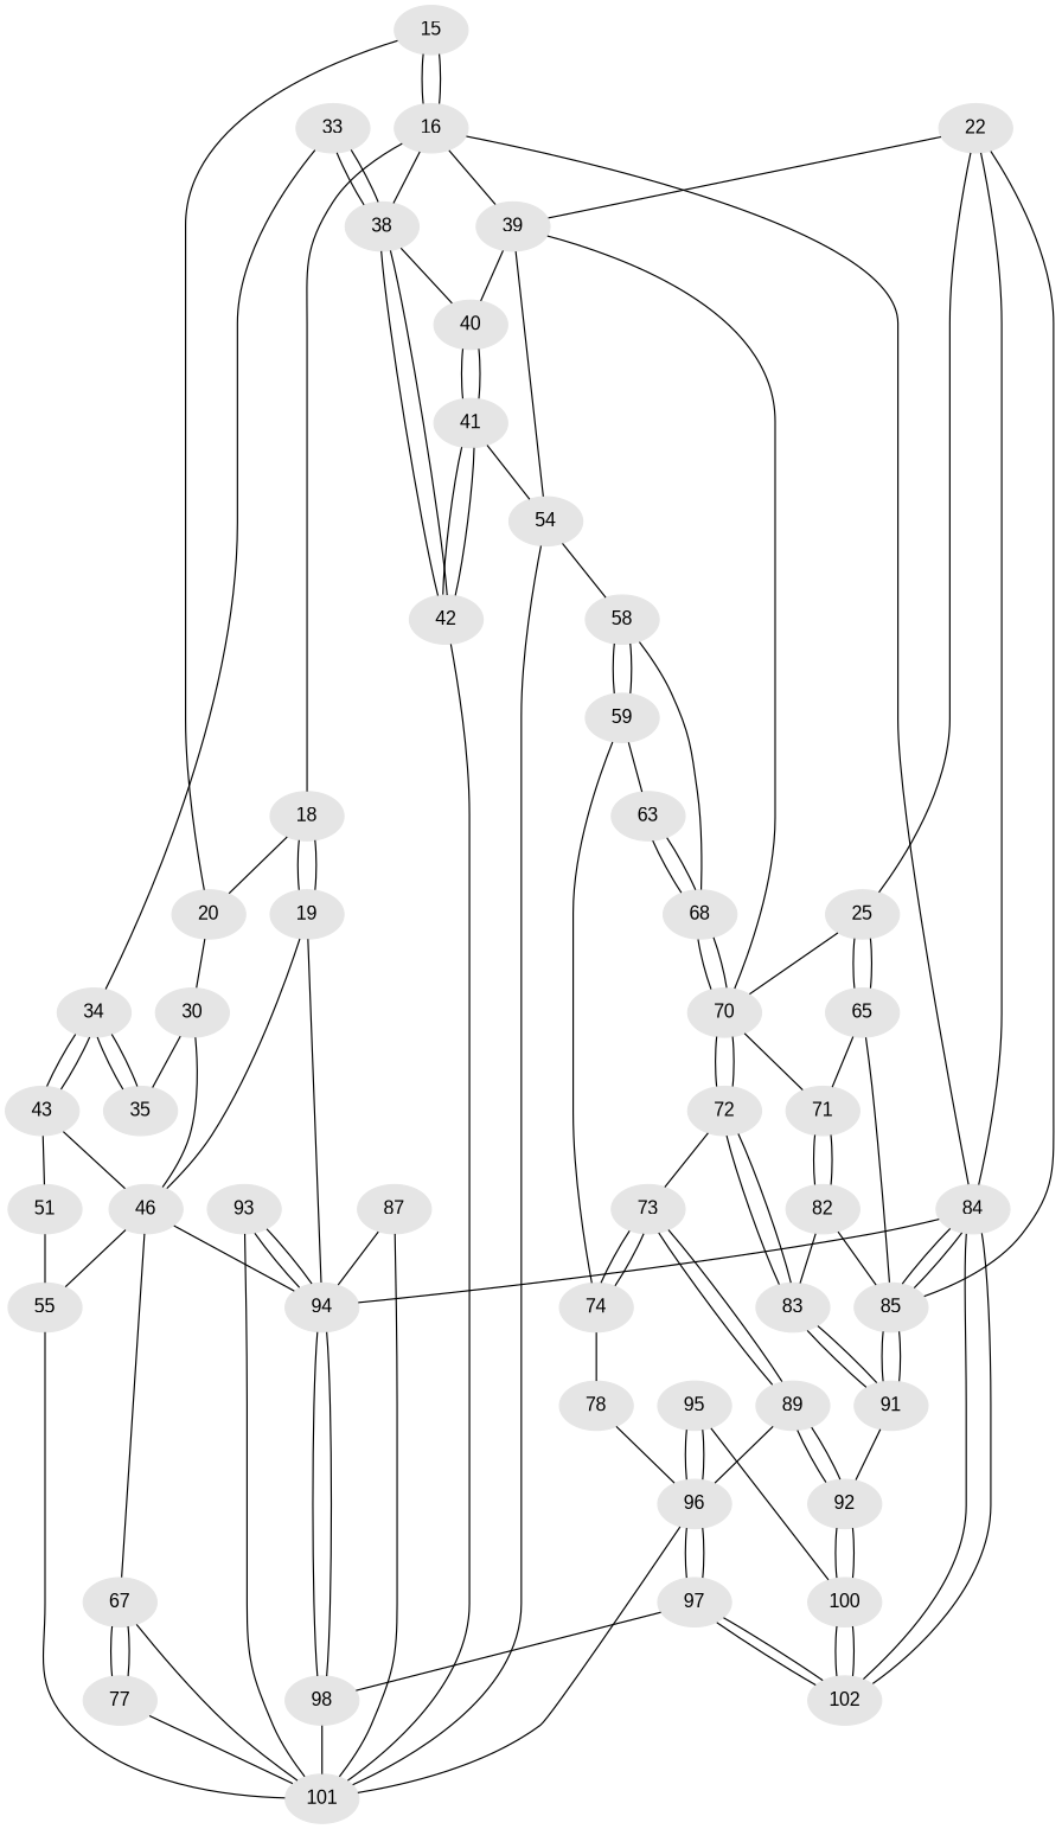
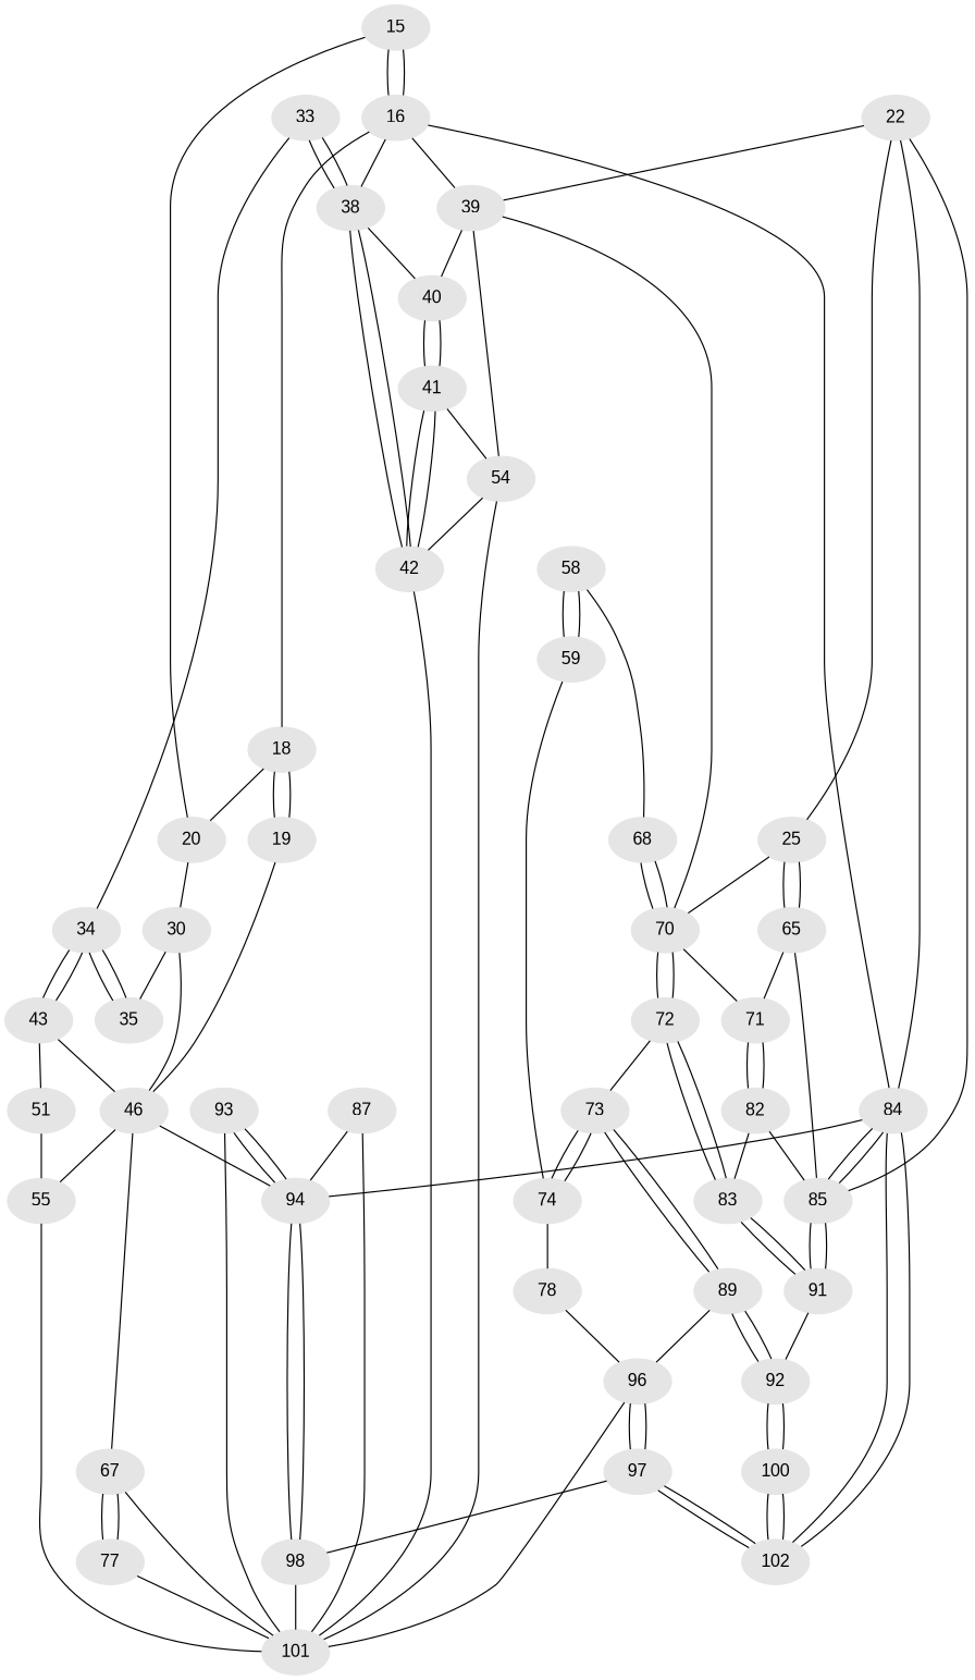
  graph {
    fontname="Liberation Sans"
    node [color=gray90 fontname="Liberation Sans" style=filled]
    edge [fontname="Liberation Sans"]
    16 [super="+7+14"]
    15
    20
    18 [super="+17+8"]
    38 [super="+37+32"]
    39 [super="+28"]
    84 [super="+3"]
    30 [super="+29"]
    19 [super="+9"]
    40 [super="+36"]
    42
    70 [super="+69+26+27"]
    54 [super="+53"]
    94 [super="+4+88"]
    85 [super="+81+64+21"]
    102
    46 [super="+45+44"]
    n18 [label=55 super="+50"]
    67 [super="+66"]
    98
    35
    22 [super="+13"]
    25
    65
    91
    71
    72
    33
    34
    43
    51
    41
    101 [super="+99"]
    58
    77
    59
    68 [super="+56+57"]
-   63
    74 [super="+61"]
    78
    82
    73
    83
    89
    96 [super="+80+79+90"]
    92
    97
    87
    100
    93
-   95
    16 -- 18 [weight=2]
    16 -- 38
    16 -- 39
    16 -- 84
    15 -- 16 [weight=2]
    15 -- 16
    15 -- 20
    20 -- 30
    18 -- 20
    18 -- 19 [weight=2]
    18 -- 19
    38 -- 40
    38 -- 42
    38 -- 42
    39 -- 40 [weight=2]
    39 -- 70
    39 -- 54
    84 -- 94 [weight=2]
    84 -- 85 [weight=2]
    84 -- 85
    84 -- 102
    84 -- 102
    30 -- 46
    30 -- 35 [weight=2]
-   19 -- 94
    19 -- 46
    40 -- 41
    40 -- 41
    42 -- 101
    70 -- 71
    70 -- 72
    70 -- 72
    54 -- 101
-   54 -- 58
+   54 -- 42
    94 -- 98
    94 -- 98
    85 -- 91
    85 -- 91
    46 -- 94 [weight=2]
    46 -- n18
    46 -- 67
    n18 -- 101
    67 -- 101
    67 -- 77 [weight=2]
    67 -- 77
    98 -- 101
    22 -- 39
    22 -- 84
    22 -- 85
    22 -- 25
    25 -- 70
    25 -- 65
    25 -- 65
    65 -- 85
    65 -- 71
    91 -- 92
    71 -- 82
    71 -- 82
    72 -- 73
    72 -- 83
    72 -- 83
    33 -- 38 [weight=2]
    33 -- 38
    33 -- 34
    34 -- 35
    34 -- 35
    34 -- 43
    34 -- 43
    43 -- 46
    43 -- 51
    51 -- n18 [weight=2]
    41 -- 42
    41 -- 42
    41 -- 54
    58 -- 59
    58 -- 59
    58 -- 68
    77 -- 101
-   59 -- 63
    59 -- 74
    68 -- 70 [weight=2]
    68 -- 70
-   63 -- 68 [weight=2]
-   63 -- 68
    74 -- 78 [weight=2]
    78 -- 96
    82 -- 85
    82 -- 83
    73 -- 74
    73 -- 74
    73 -- 89
    73 -- 89
    83 -- 91
    83 -- 91
    89 -- 96
    89 -- 92
    89 -- 92
    96 -- 101
    96 -- 97
    96 -- 97
    92 -- 100
    92 -- 100
    97 -- 102
    97 -- 102
    97 -- 98
    87 -- 94
    87 -- 101
    100 -- 102
    100 -- 102
    93 -- 94 [weight=2]
    93 -- 94
    93 -- 101
-   95 -- 96 [weight=2]
-   95 -- 96
-   95 -- 100
  }
